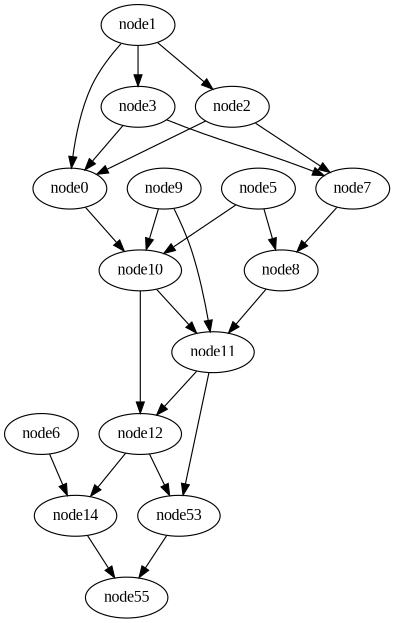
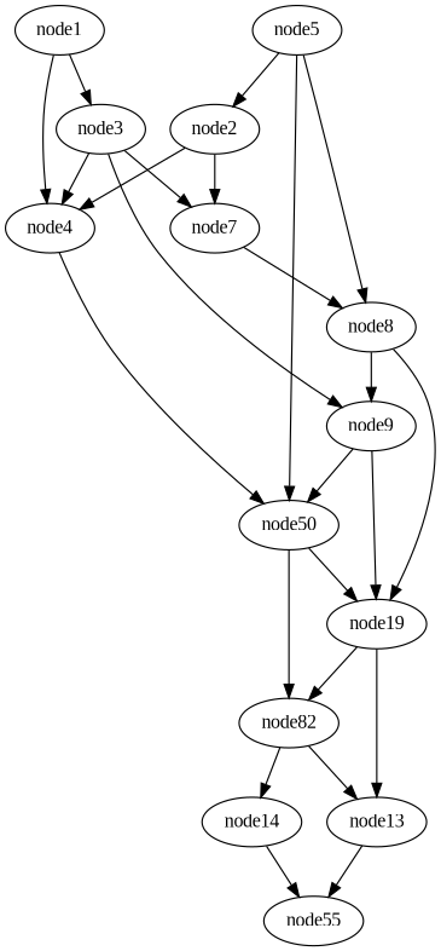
  digraph {
    fontname="Liberation Serif"
    node [fontname="Liberation Serif"]
    edge [fontname="Liberation Serif"]
    n1 [label=node55]
    node14
-   node13 [label=node53]
-   node12
-   node11
-   node10
+   node13
+   node12 [label=node82]
+   node11 [label=node19]
+   node10 [label=node50]
    node9
    node8
    node7
-   node6
    node5
-   node4 [label=node0]
+   node4
    node3
    node2
    node1
    node14 -> n1
    node13 -> n1
    node12 -> node14
    node12 -> node13
    node11 -> node13
    node11 -> node12
    node10 -> node12
    node10 -> node11
    node9 -> node11
    node9 -> node10
    node8 -> node11
+   node8 -> node9
    node7 -> node8
-   node6 -> node14
    node5 -> node10
    node5 -> node8
    node4 -> node10
+   node3 -> node9
    node3 -> node7
    node3 -> node4
    node2 -> node7
    node2 -> node4
    node1 -> node4
    node1 -> node3
-   node1 -> node2
+   node5 -> node2
  }
